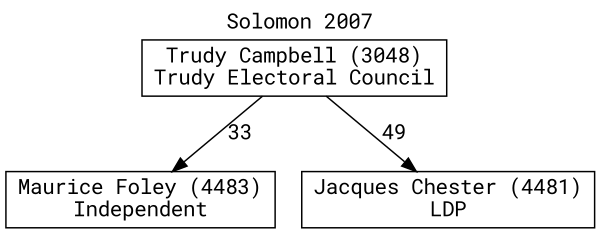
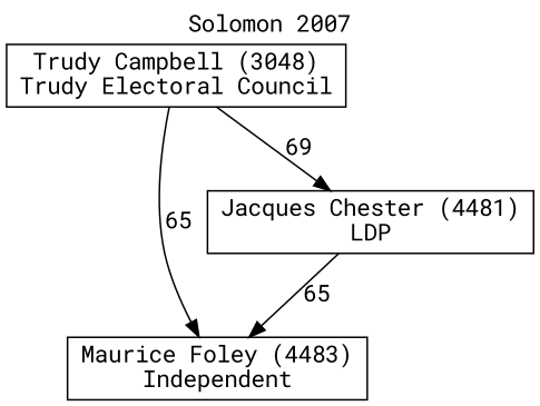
  digraph {
    fontname="Roboto Mono"
    label="Solomon 2007"
    labelloc=t
    mclimit=10
    node [fontname="Roboto Mono" shape=box]
    edge [fontname="Roboto Mono"]
    n1 [label="Maurice Foley (4483)\nIndependent"]
    n2 [label="Jacques Chester (4481)\nLDP"]
    n3 [label="Trudy Campbell (3048)\nTrudy Electoral Council"]
-   n3 -> n1 [label=33]
-   n3 -> n2 [label=49]
+   n2 -> n1 [label=65]
+   n3 -> n1 [label=65]
+   n3 -> n2 [label=69]
  }
